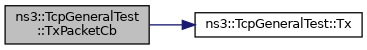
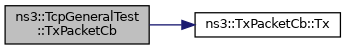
  digraph {
    rankdir=LR
    node [color=black fontname=Helvetica fontsize=10 shape=record style=filled]
    n1 [fillcolor=grey75 fontcolor=black height=0.2 label="ns3::TcpGeneralTest\l::TxPacketCb" width=0.4]
-   n2 [fillcolor=white height=0.2 label="ns3::TcpGeneralTest::Tx" width=0.4]
+   n2 [fillcolor=white height=0.2 label="ns3::TxPacketCb::Tx" width=0.4]
    n1 -> n2 [color=midnightblue fontname=Helvetica fontsize=10 labelfontname=Helvetica labelfontsize=10 style=solid]
  }
